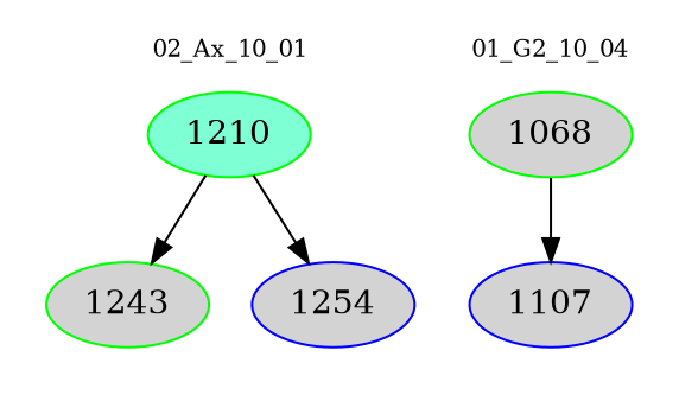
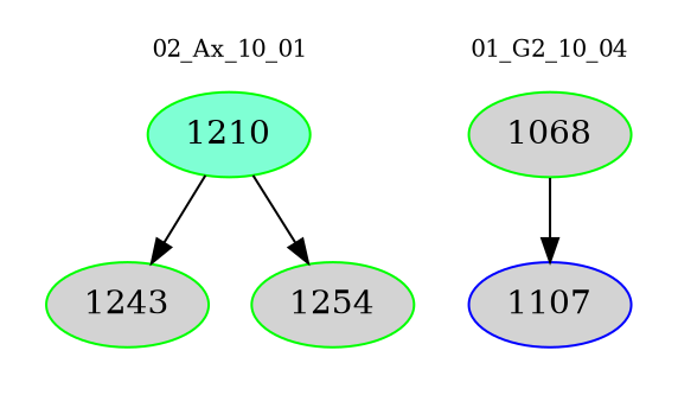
  digraph {
    node [color=green fillcolor=lightgrey style=filled]
    edge [color=black]
    n1 [fillcolor=aquamarine label=1210]
    n2 [label=1243]
-   n3 [color=blue label=1254]
+   n3 [label=1254]
    n4 [label=1068]
    n5 [color=blue label=1107]
    subgraph cluster_1 {
      color=white
      fontsize=10
      label="02_Ax_10_01"
      n1
      n2
      n3
    }
    subgraph cluster_2 {
      color=white
      fontsize=10
      label="01_G2_10_04"
      n4
      n5
    }
    n1 -> n2
    n1 -> n3
    n4 -> n5
  }
